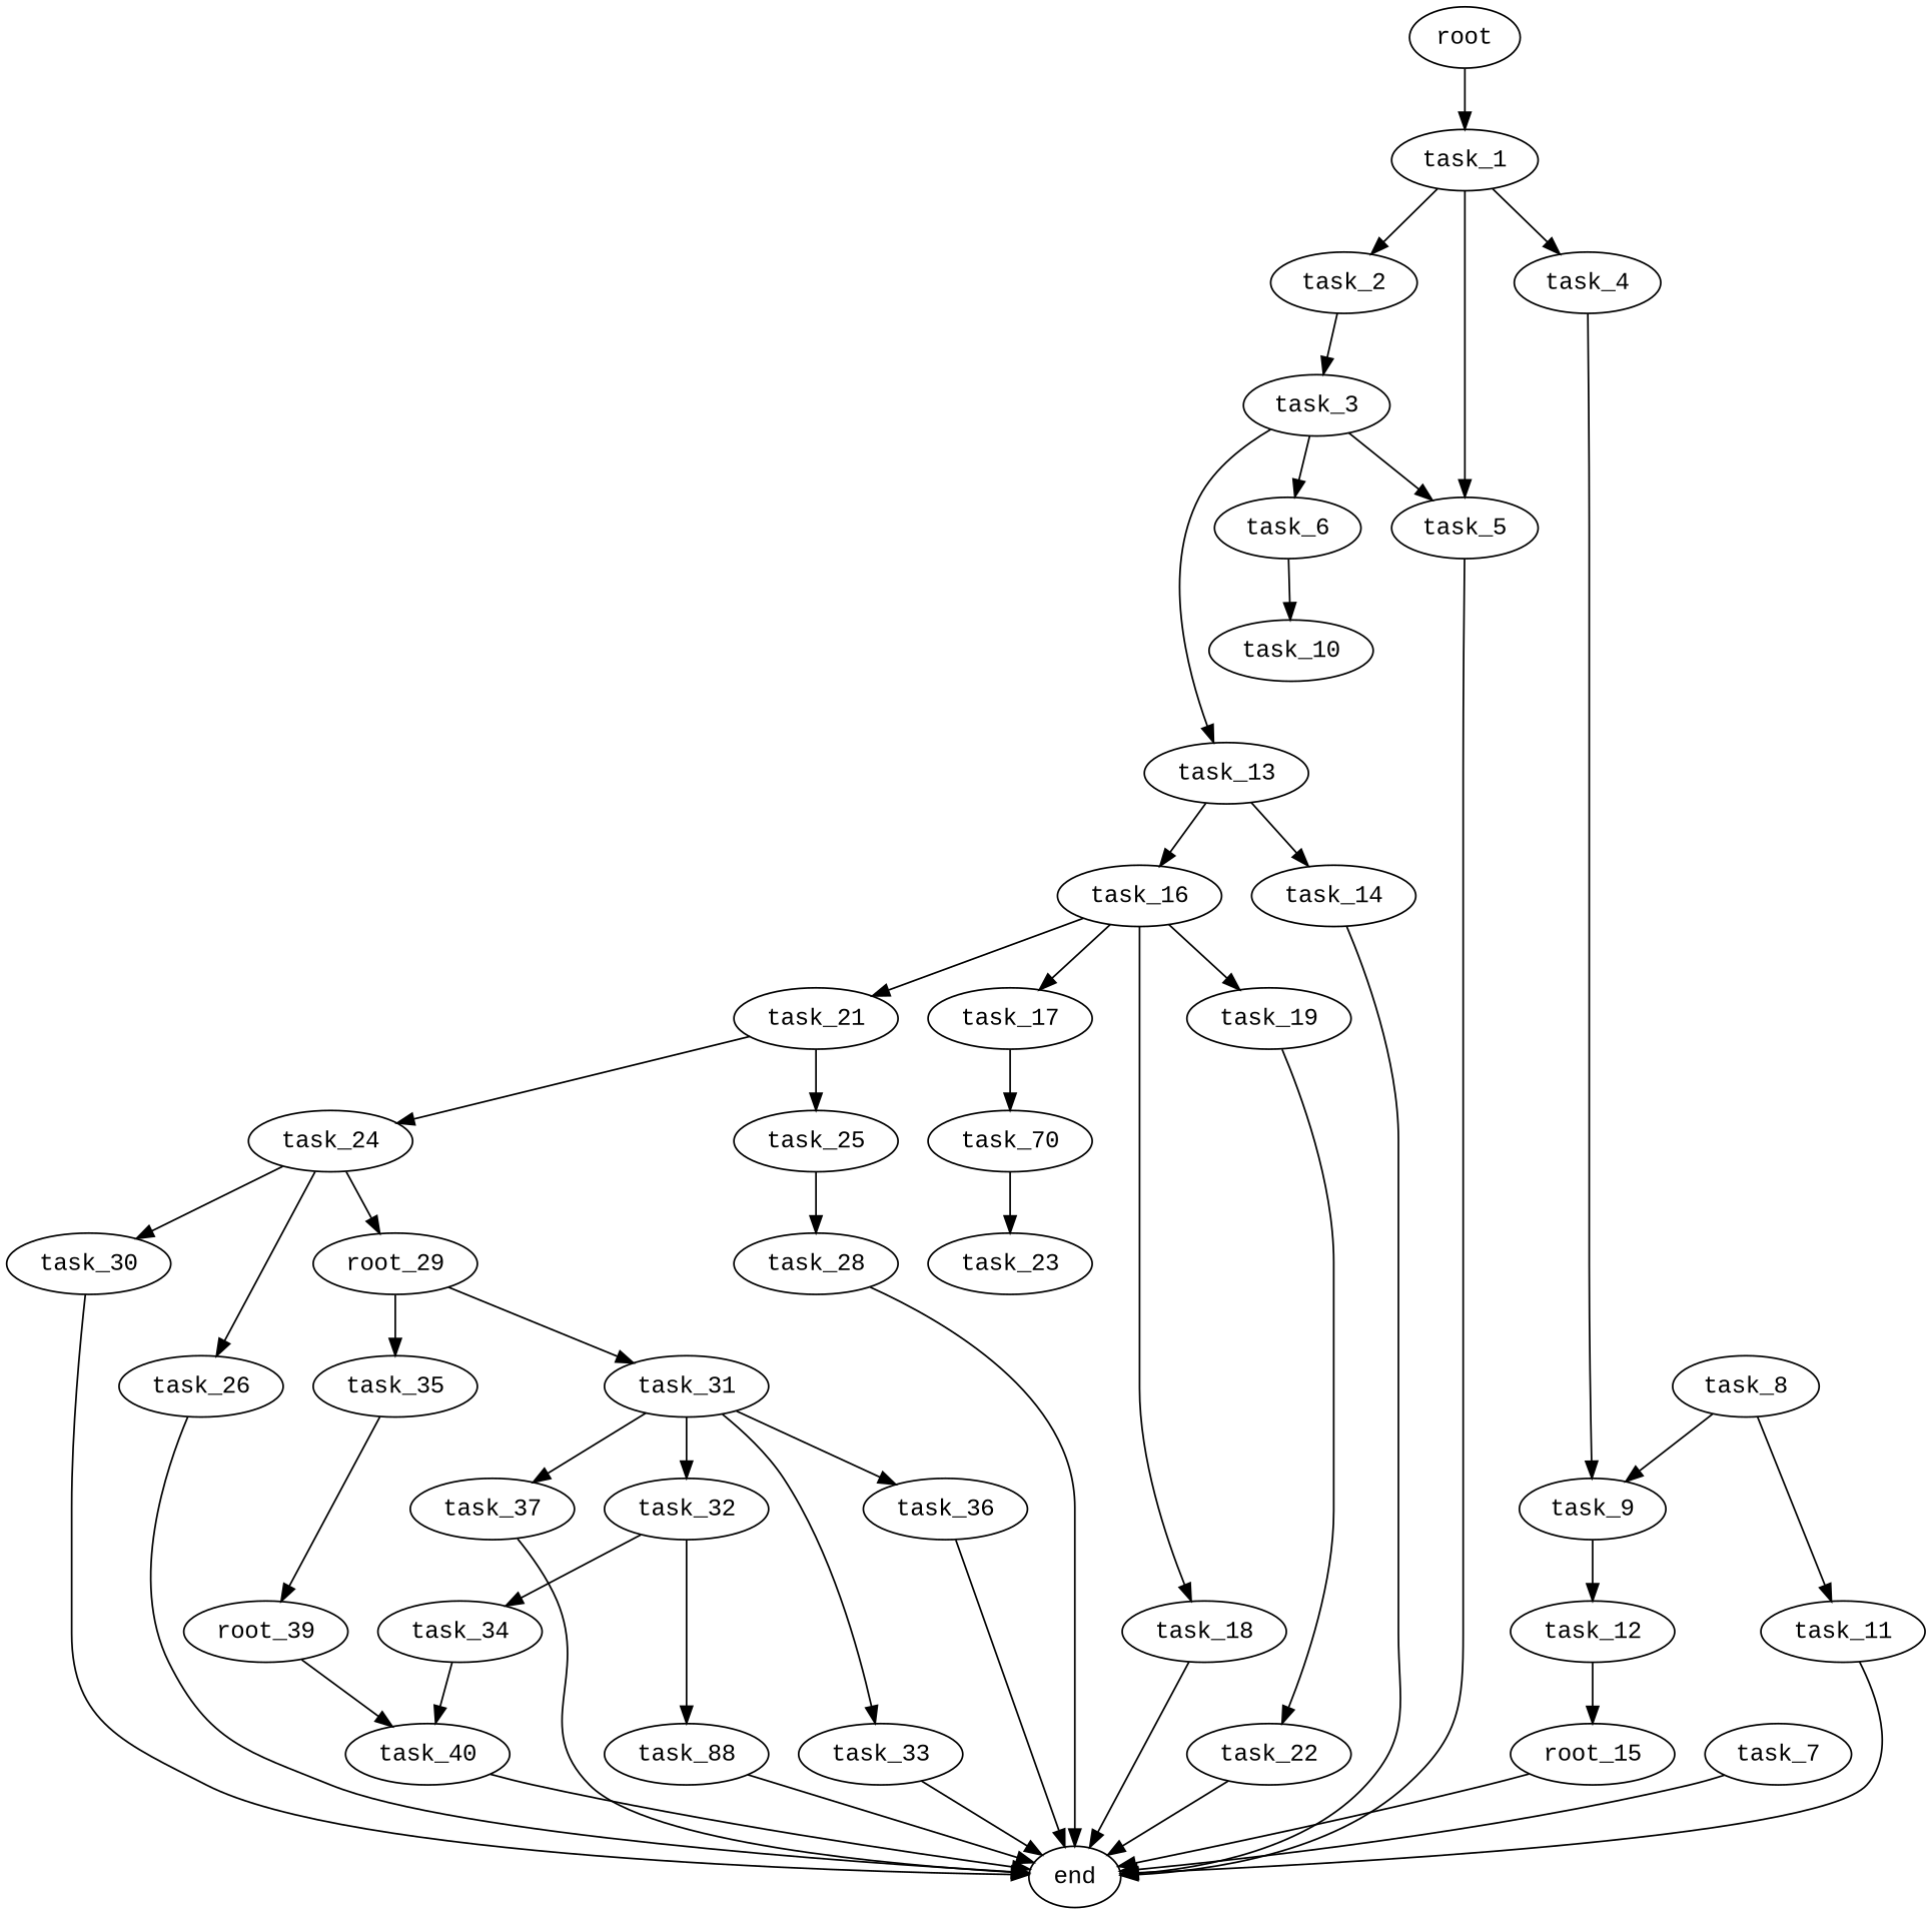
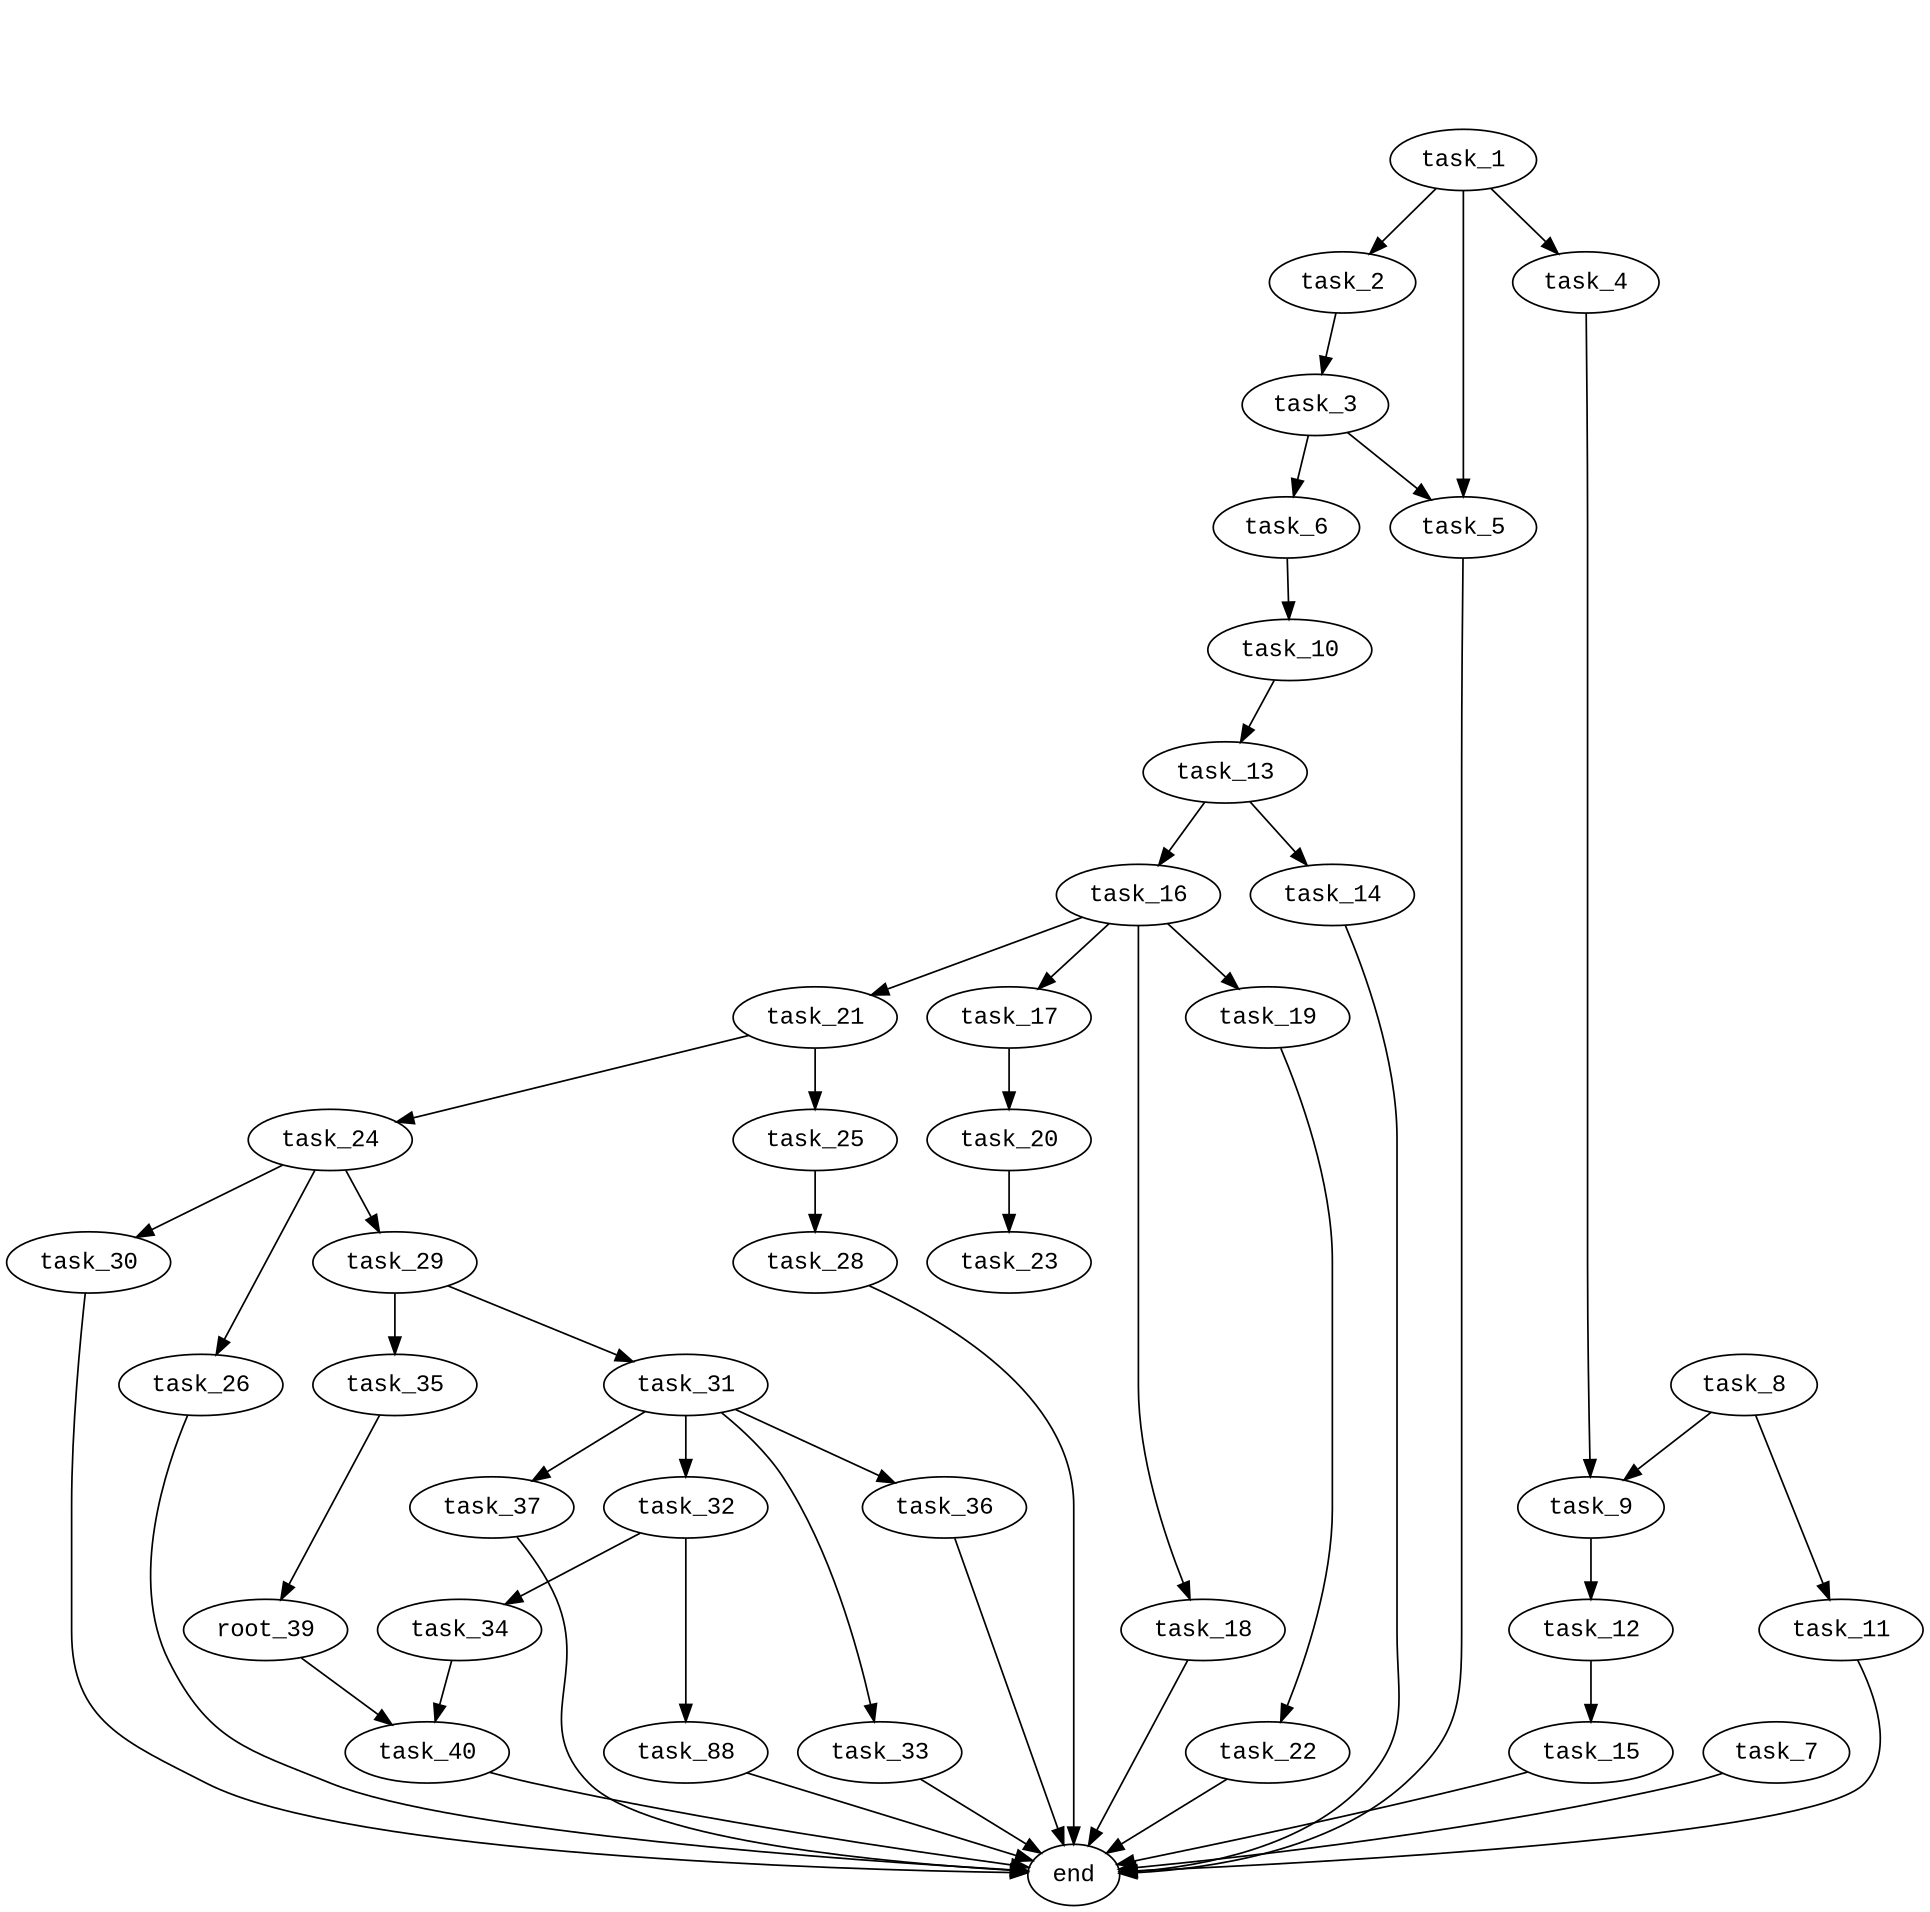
  digraph {
    fontname="Liberation Mono"
    node [fontname="Liberation Mono"]
    edge [fontname="Liberation Mono"]
-   root
    task_1
    task_2
    task_4
    task_5
    task_3
    task_9
    end
    task_6
    task_10
    task_7
    task_8
    task_11
    task_13
    task_12
-   task_15 [label=root_15]
+   task_15
    task_14
    task_16
    task_17
    task_18
    task_19
    task_21
-   task_20 [label=task_70]
+   task_20
    task_22
    task_24
    task_25
    task_23
    task_26
-   task_29 [label=root_29]
+   task_29
    task_30
    task_28
    task_31
    task_35
    task_32
    task_33
    task_36
    task_37
    n38 [label=root_39]
    task_34
    n40 [label=task_88]
    task_40
-   root -> task_1
    task_1 -> task_2
    task_1 -> task_4
    task_1 -> task_5
    task_2 -> task_3
    task_4 -> task_9
    task_5 -> end
    task_3 -> task_5
    task_3 -> task_6
    task_9 -> task_12
    task_6 -> task_10
-   task_3 -> task_13
+   task_10 -> task_13
    task_7 -> end
    task_8 -> task_9
    task_8 -> task_11
    task_11 -> end
    task_13 -> task_14
    task_13 -> task_16
    task_12 -> task_15
    task_15 -> end
    task_14 -> end
    task_16 -> task_17
    task_16 -> task_18
    task_16 -> task_19
    task_16 -> task_21
    task_17 -> task_20
    task_18 -> end
    task_19 -> task_22
    task_21 -> task_24
    task_21 -> task_25
    task_20 -> task_23
    task_22 -> end
    task_24 -> task_26
    task_24 -> task_29
    task_24 -> task_30
    task_25 -> task_28
    task_26 -> end
    task_29 -> task_31
    task_29 -> task_35
    task_30 -> end
    task_28 -> end
    task_31 -> task_32
    task_31 -> task_33
    task_31 -> task_36
    task_31 -> task_37
    task_35 -> n38
    task_32 -> task_34
    task_32 -> n40
    task_33 -> end
    task_36 -> end
    task_37 -> end
    n38 -> task_40
    task_34 -> task_40
    n40 -> end
    task_40 -> end
  }
